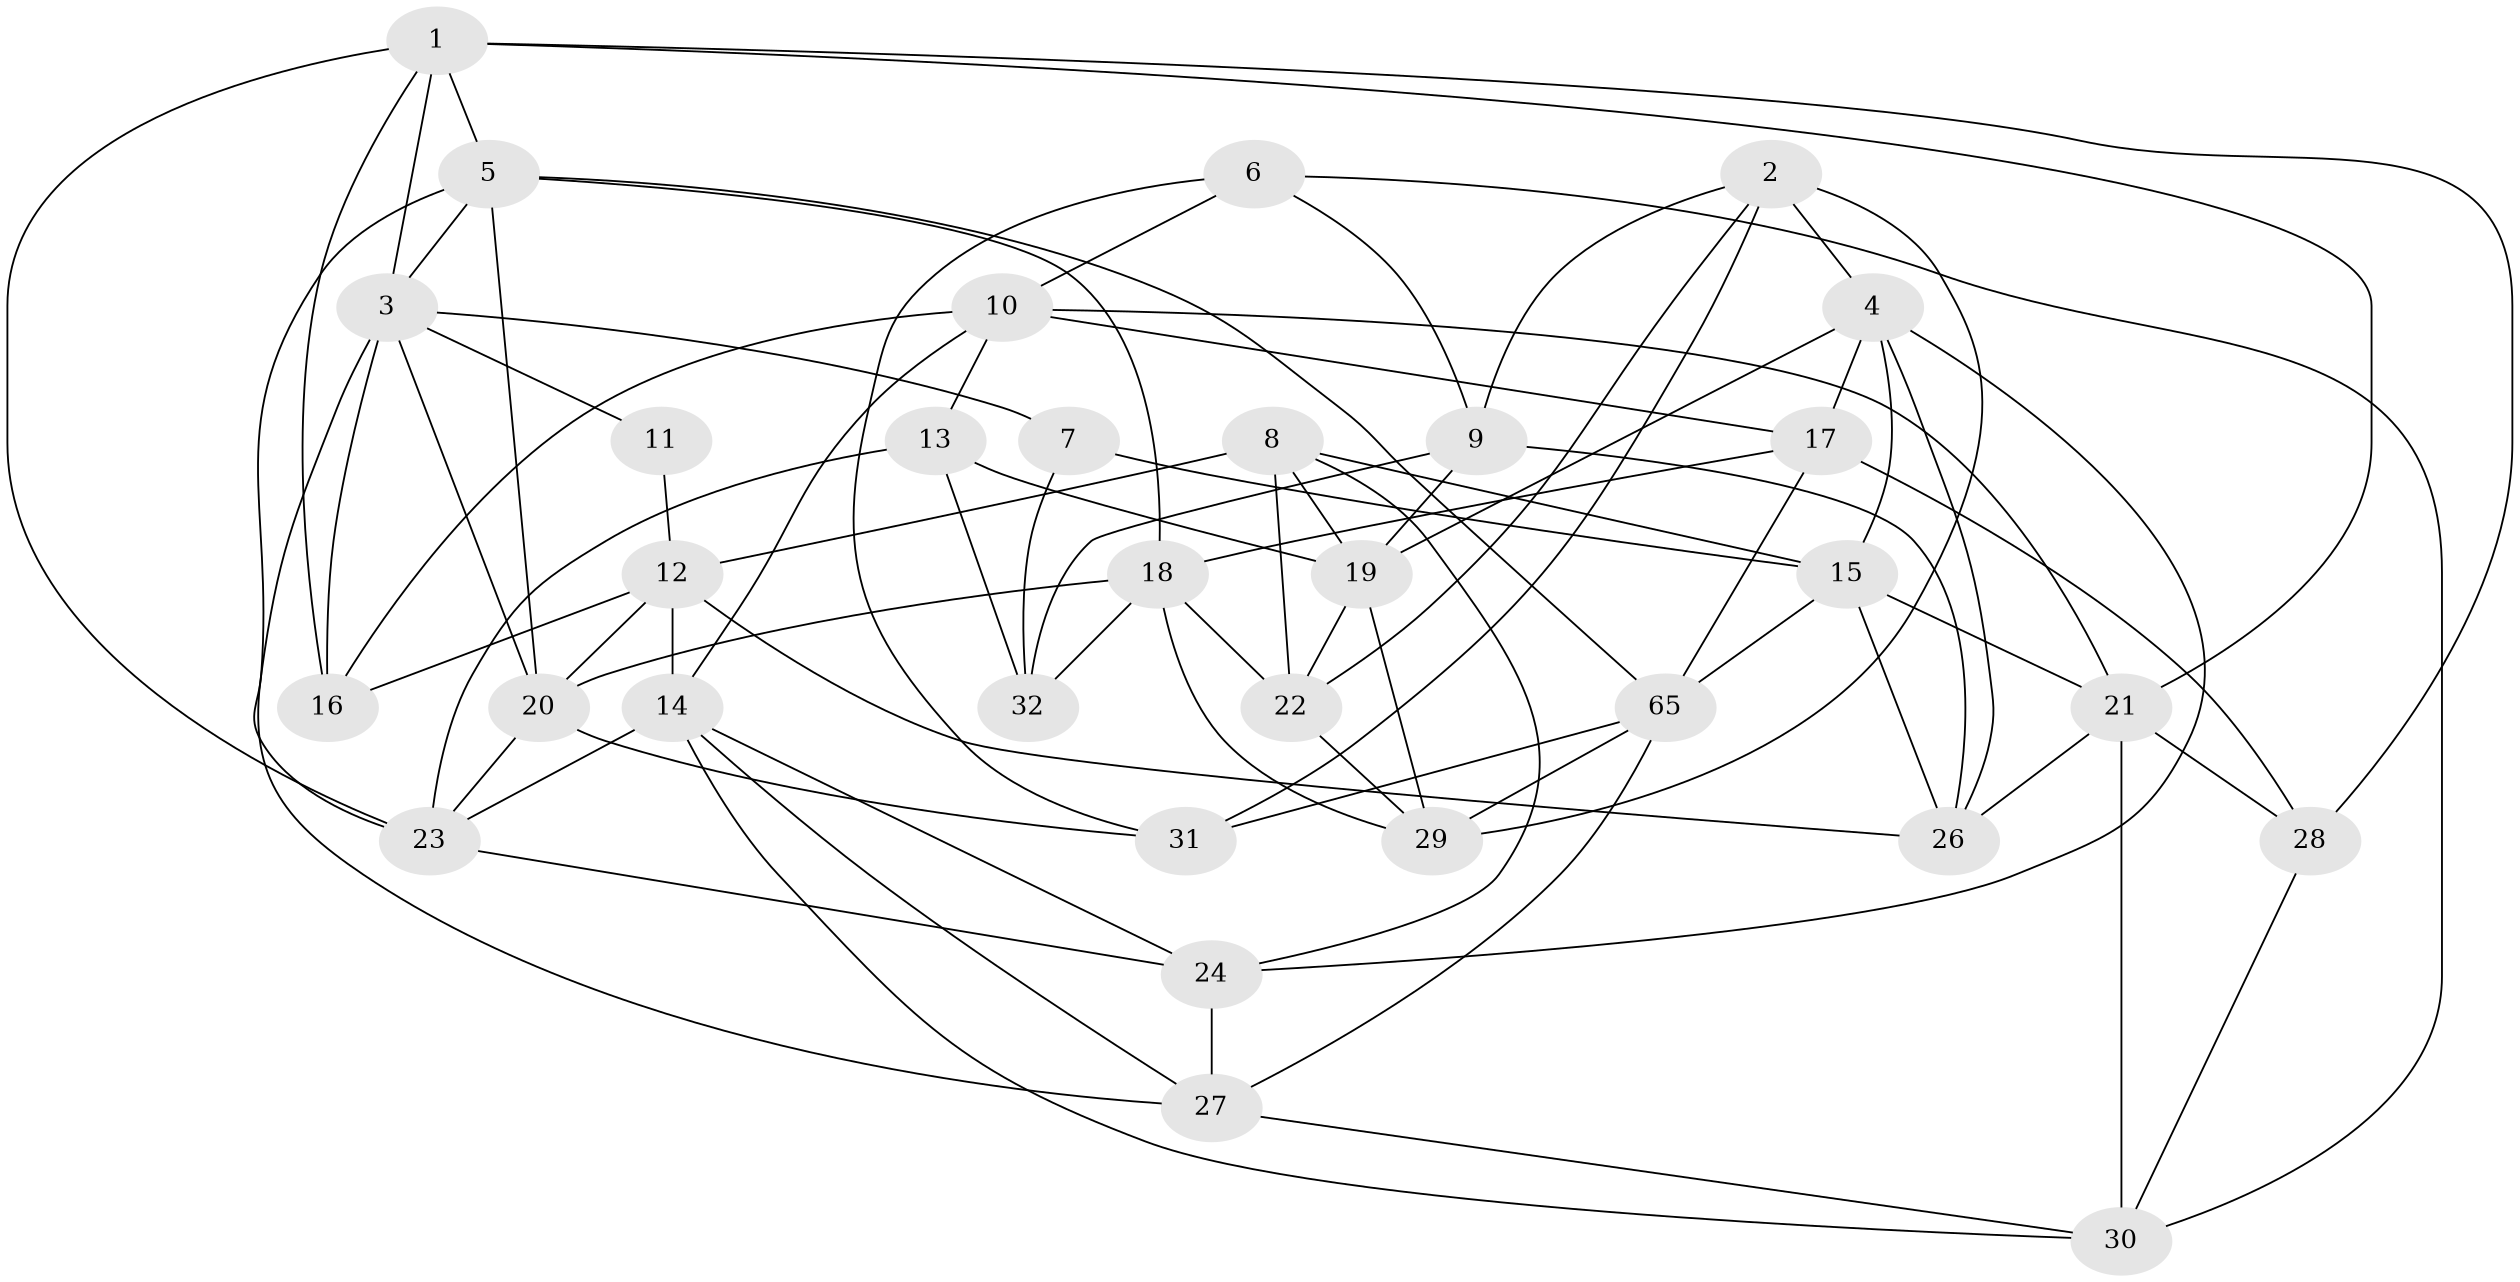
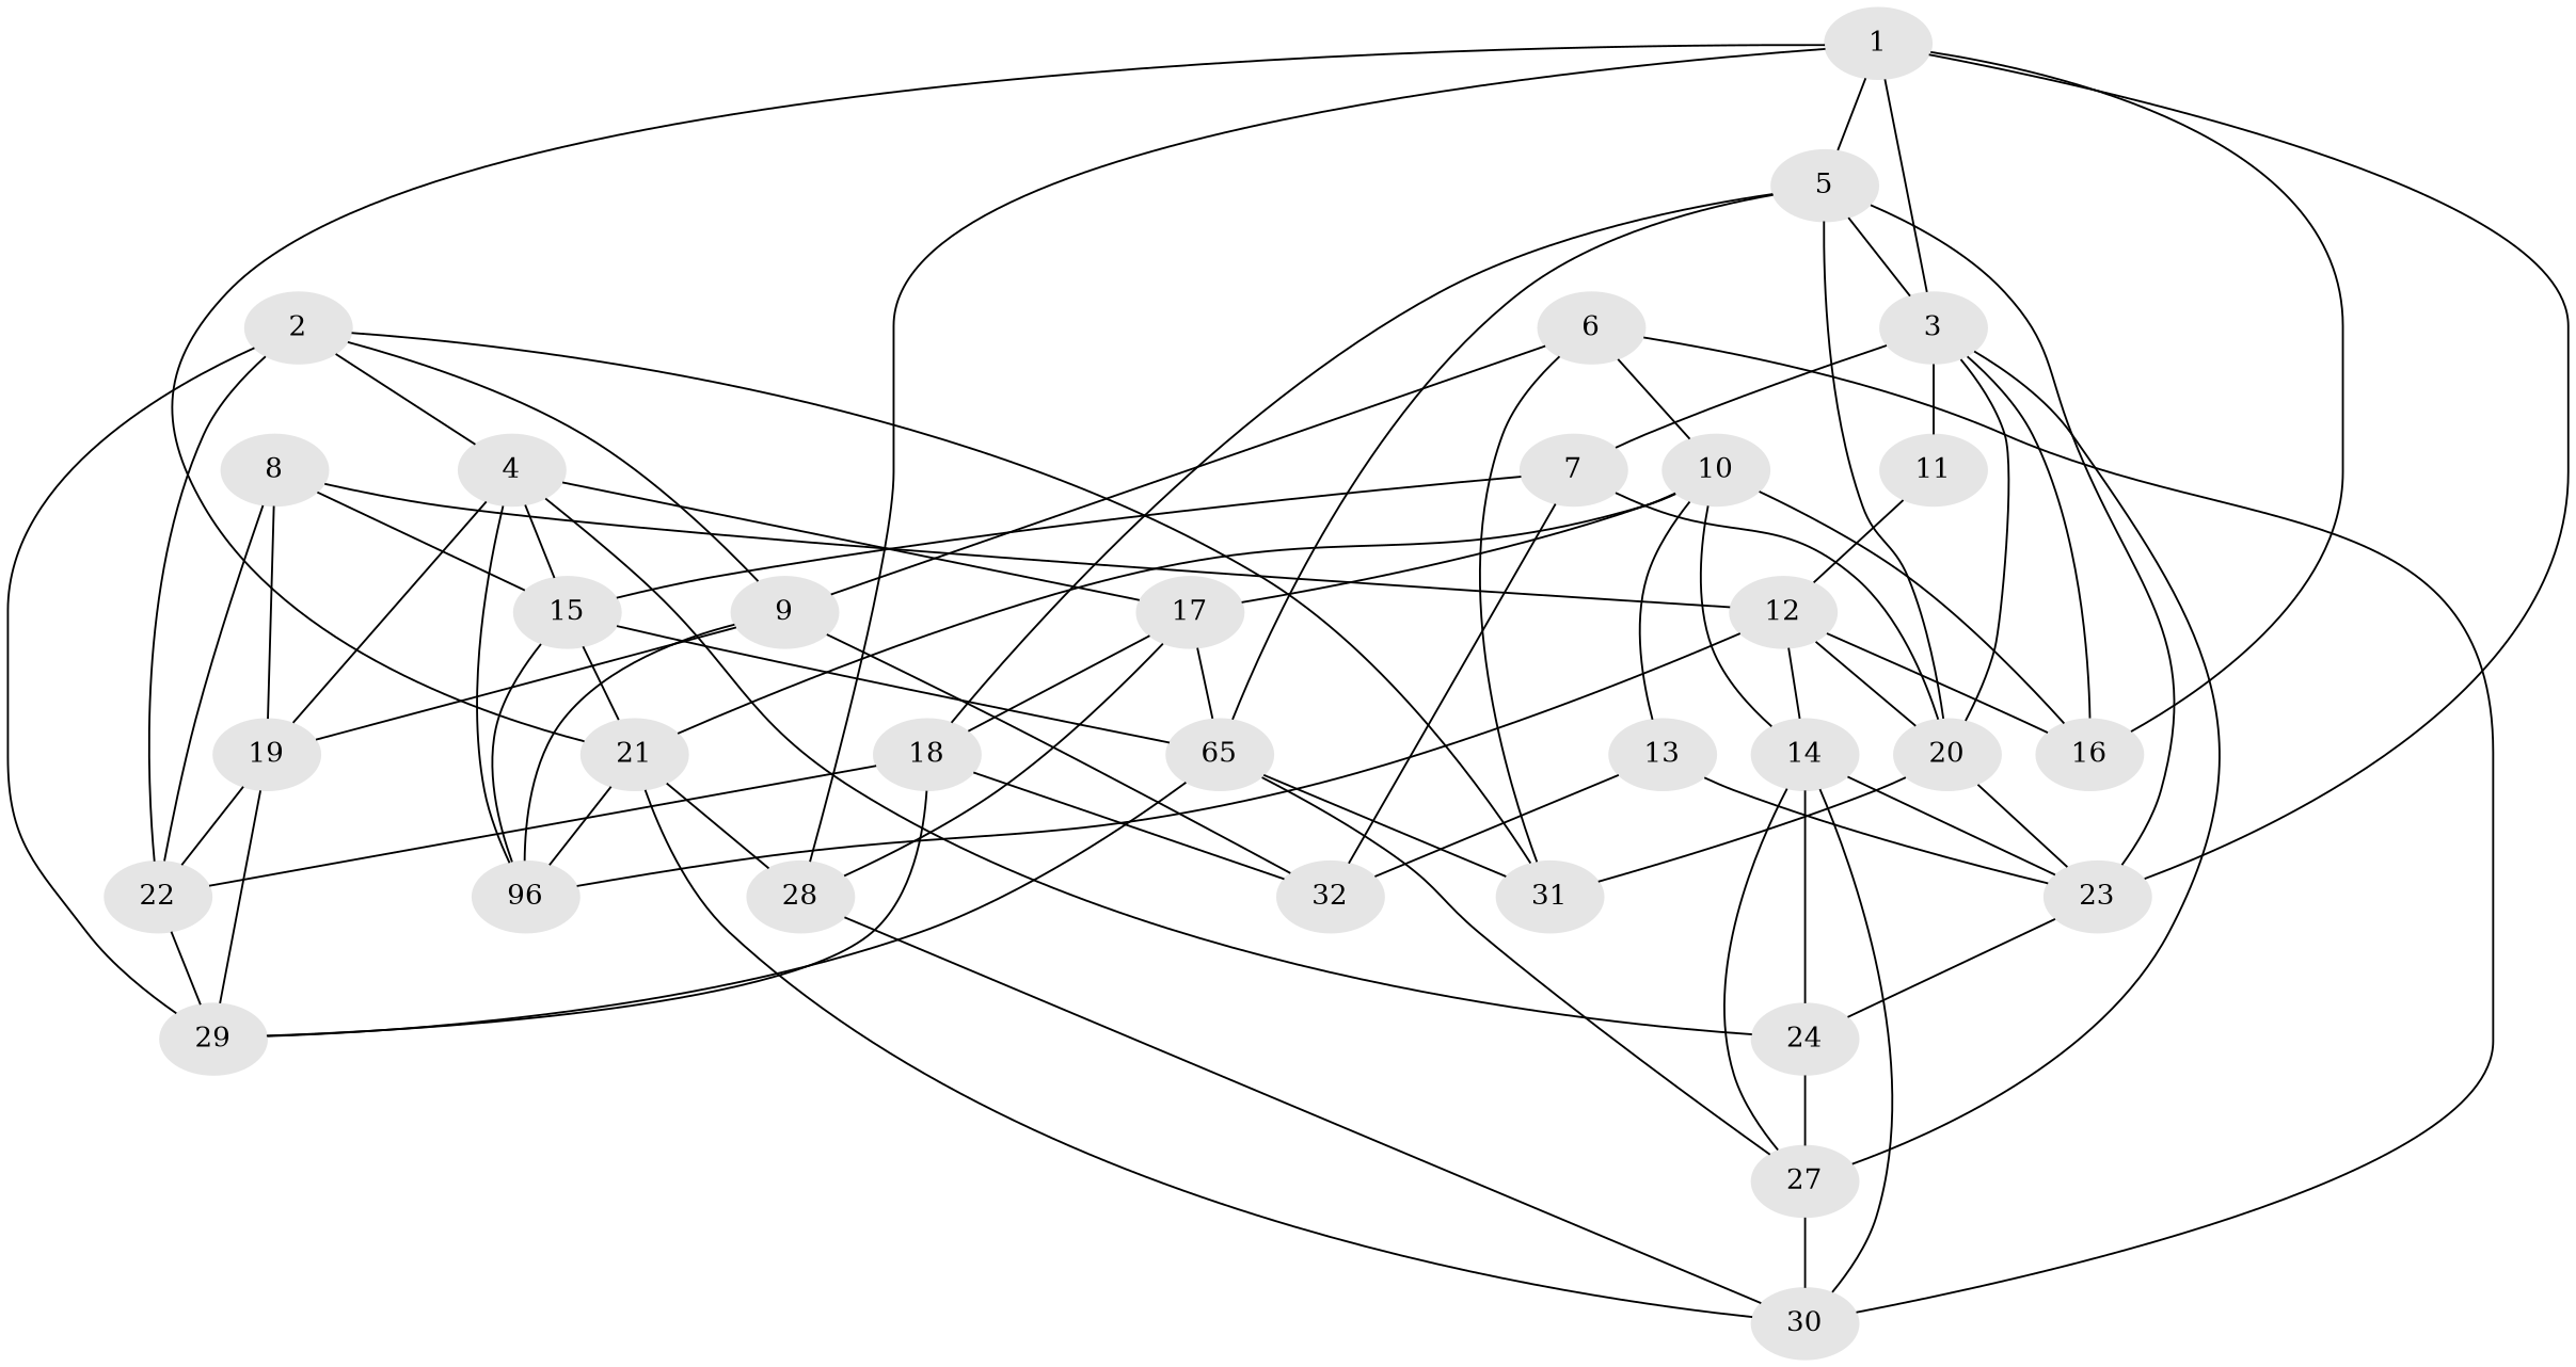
  graph {
    node [color=gray90 style=filled]
    edge [weight=1.0]
    1
    3
    5
    16
    21
    23
    28
    7
    11
    20
    27
    18
    n13 [label=65]
-   26
+   26 [label=96]
    30
    24
    2
    4
    9
    22
    29
    31
    15
    17
    19
    32
    12
    6
    10
    13
    14
    8
    1 -- 3
    1 -- 5
    1 -- 16
    1 -- 21
    1 -- 23
    1 -- 28
    3 -- 16
    3 -- 7
    3 -- 11
    3 -- 20
    3 -- 27
    5 -- 3
    5 -- 23
    5 -- 20
    5 -- 18
    5 -- n13
    21 -- 28
    21 -- 26
    21 -- 30
    23 -- 24
    28 -- 30
    7 -- 15
    7 -- 32
    11 -- 12
    20 -- 23
    20 -- 31
    27 -- 30
-   18 -- 20
+   7 -- 20
    18 -- 22
    18 -- 29
    18 -- 32
    n13 -- 27
    n13 -- 29
    n13 -- 31
    24 -- 27 [weight=2.0]
    2 -- 4
    2 -- 9
    2 -- 22
    2 -- 29 [weight=2.0]
    2 -- 31
    4 -- 26
    4 -- 24
    4 -- 15
    4 -- 17
    4 -- 19
    9 -- 26 [weight=2.0]
    9 -- 19
    9 -- 32
    22 -- 29
    15 -- 21
    15 -- n13
    15 -- 26
    17 -- 28 [weight=2.0]
    17 -- 18
    17 -- n13
    19 -- 22
    19 -- 29
    12 -- 16
    12 -- 20
    12 -- 26
    12 -- 14
    6 -- 30
    6 -- 9
    6 -- 31
    6 -- 10
    10 -- 16
    10 -- 21
    10 -- 17
    10 -- 13
    10 -- 14
    13 -- 23
-   13 -- 19
    13 -- 32
    14 -- 23
    14 -- 27
    14 -- 30
    14 -- 24
-   8 -- 24
    8 -- 22
    8 -- 15
    8 -- 19
    8 -- 12
  }
